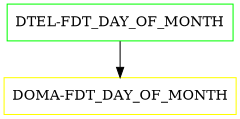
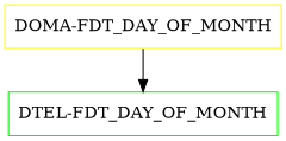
  digraph {
    node [shape=box]
    "DTEL-FDT_DAY_OF_MONTH" [color=green]
    "DOMA-FDT_DAY_OF_MONTH" [color=yellow]
-   "DTEL-FDT_DAY_OF_MONTH" -> "DOMA-FDT_DAY_OF_MONTH"
+   "DOMA-FDT_DAY_OF_MONTH" -> "DTEL-FDT_DAY_OF_MONTH"
  }
